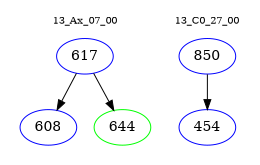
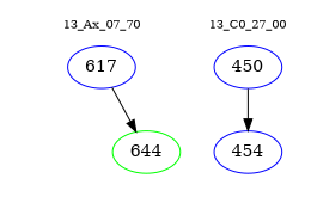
  digraph {
    node [color=blue]
    edge [color=black]
    n1 [label=617]
-   n2 [label=608]
    n3 [color=green label=644]
-   n4 [label=850]
+   n4 [label=450]
    n5 [label=454]
    subgraph cluster_1 {
      color=white
      fontsize=10
-     label="13_Ax_07_00"
+     label="13_Ax_07_70"
      n1
-     n2
      n3
    }
    subgraph cluster_2 {
      color=white
      fontsize=10
      label="13_C0_27_00"
      n4
      n5
    }
-   n1 -> n2
    n1 -> n3
    n4 -> n5
  }
